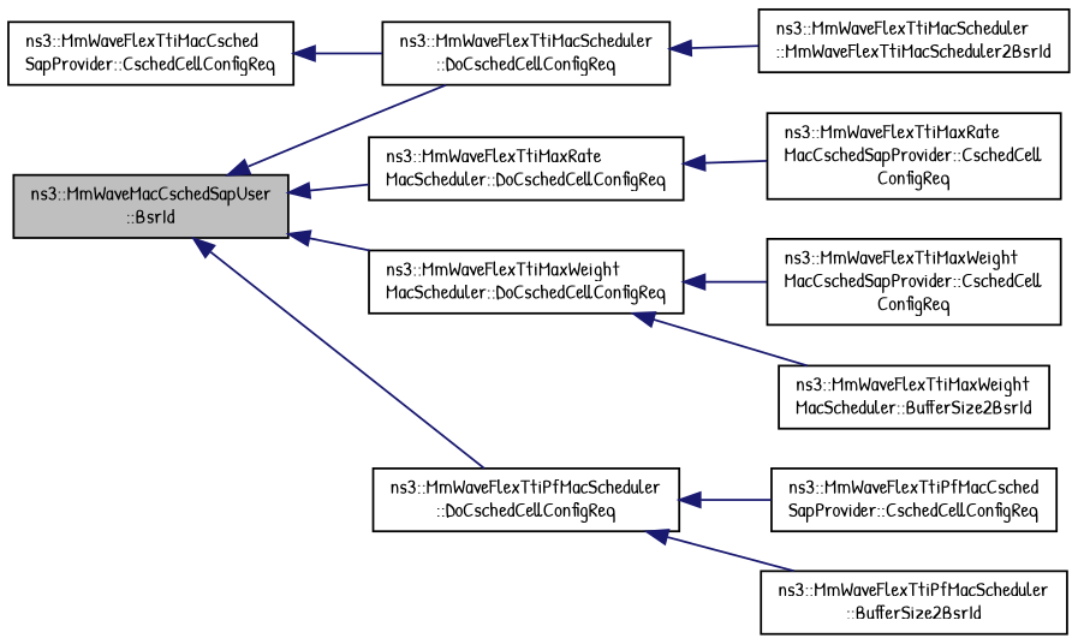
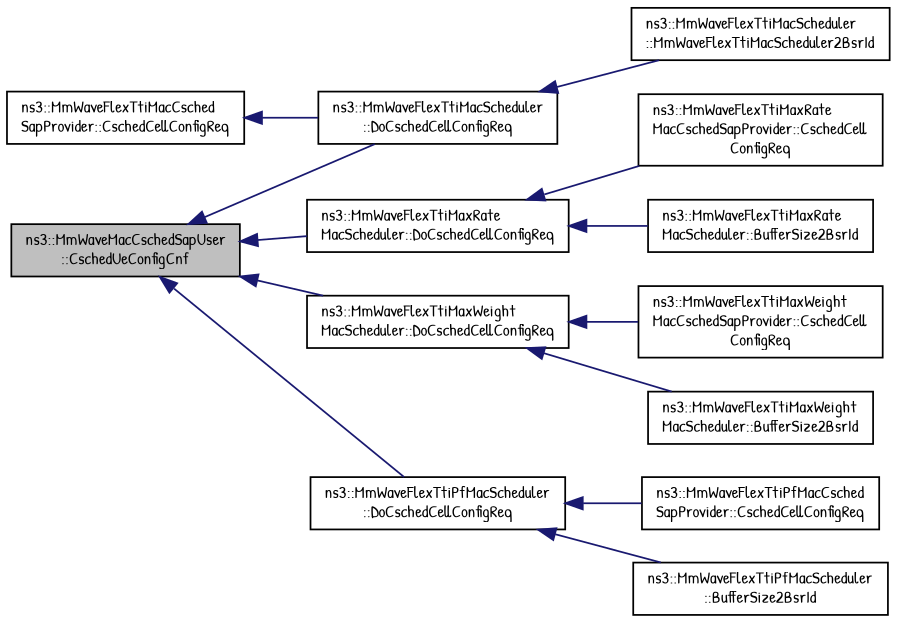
  digraph {
    fontname="Patrick Hand"
    rankdir=LR
    node [color=black fillcolor=white fontname="Patrick Hand" fontsize=10 shape=record style=filled]
    edge [color=midnightblue dir=back fontname="Patrick Hand" fontsize=10 labelfontname=Helvetica labelfontsize=10 style=solid]
-   n1 [fillcolor=grey75 fontcolor=black height=0.2 label="ns3::MmWaveMacCschedSapUser\l::BsrId" width=0.4]
+   n1 [fillcolor=grey75 fontcolor=black height=0.2 label="ns3::MmWaveMacCschedSapUser\l::CschedUeConfigCnf" width=0.4]
    n2 [height=0.2 label="ns3::MmWaveFlexTtiMacScheduler\l::DoCschedCellConfigReq" width=0.4]
    n3 [height=0.2 label="ns3::MmWaveFlexTtiMaxRate\lMacScheduler::DoCschedCellConfigReq" width=0.4]
    n4 [height=0.2 label="ns3::MmWaveFlexTtiMaxWeight\lMacScheduler::DoCschedCellConfigReq" width=0.4]
    n5 [height=0.2 label="ns3::MmWaveFlexTtiPfMacScheduler\l::DoCschedCellConfigReq" width=0.4]
    n6 [height=0.2 label="ns3::MmWaveFlexTtiMacScheduler\l::MmWaveFlexTtiMacScheduler2BsrId" width=0.4]
    n7 [height=0.2 label="ns3::MmWaveFlexTtiMaxRate\lMacCschedSapProvider::CschedCell\lConfigReq" width=0.4]
+   n8 [height=0.2 label="ns3::MmWaveFlexTtiMaxRate\lMacScheduler::BufferSize2BsrId" width=0.4]
    n9 [height=0.2 label="ns3::MmWaveFlexTtiMaxWeight\lMacCschedSapProvider::CschedCell\lConfigReq" width=0.4]
    n10 [height=0.2 label="ns3::MmWaveFlexTtiMaxWeight\lMacScheduler::BufferSize2BsrId" width=0.4]
    n11 [height=0.2 label="ns3::MmWaveFlexTtiPfMacCsched\lSapProvider::CschedCellConfigReq" width=0.4]
    n12 [height=0.2 label="ns3::MmWaveFlexTtiPfMacScheduler\l::BufferSize2BsrId" width=0.4]
    n13 [height=0.2 label="ns3::MmWaveFlexTtiMacCsched\lSapProvider::CschedCellConfigReq" width=0.4]
    n1 -> n2
    n1 -> n3
    n1 -> n4
    n1 -> n5
    n2 -> n6
    n3 -> n7
+   n3 -> n8
    n4 -> n9
    n4 -> n10
    n5 -> n11
    n5 -> n12
    n13 -> n2
  }
